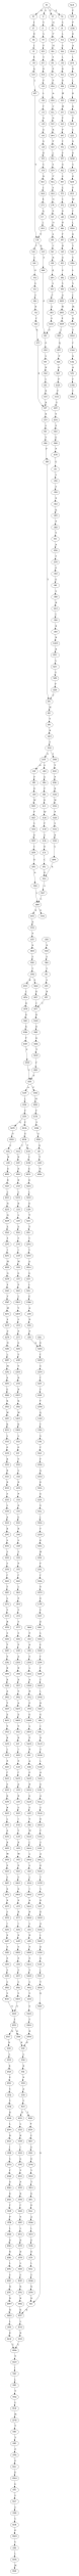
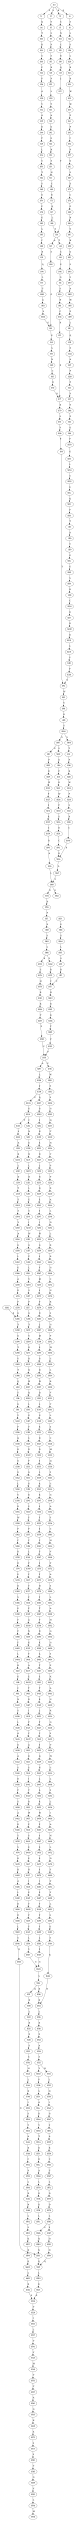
  strict digraph {
    fontname=Merriweather
    node [fontname=Merriweather]
    edge [fontname=Merriweather]
    S0
    S1
    S2
    S3
    S4
    S5
    S6
    S7
    S8
    S9
    S10
    S11
    S12
    S13
    S14
    S15
    S16
    S17
    S18
    S19
    S20
    S21
    S22
    S23
    S24
    S25
    S26
    S27
    S28
    S29
    S30
    S31
    S32
    S33
    S34
    S35
    S36
    S37
    S38
    S39
    S40
    S41
    S42
    S43
    S44
    S45
    S46
    S47
    S48
    S49
    S50
    S51
    S52
    S53
    S54
    S55
    S56
    S57
    S58
    S59
    S60
    S61
    S62
    S63
    S64
    S65
    S66
    S67
    S68
    S69
    S70
    S71
    S72
    S73
    S74
    S75
    S76
    S77
    S78
    S79
    S80
    S81
    S82
    S83
    S84
    S85
    S86
    S87
    S88
    S89
    S90
    S91
    S92
    S93
    S94
    S95
    S96
    S97
    S98
    S99
    S100
    S101
    S102
    S103
    S104
    S105
    S106
    S107
    S108
    S109
    S110
    S111
    S112
    S113
    S114
    S115
    S116
    S117
    S118
    S119
    S120
    S121
    S122
    S123
    S124
    S125
    S126
    S127
    S128
    S129
    S130
    S131
    S132
    S133
    S134
    S135
    S136
    S137
    S138
    S139
    S140
    S141
    S142
    S143
    S144
    S145
    S146
    S147
    S148
    S149
    S150
    S151
    S152
    S153
    S154
    S156
    S157
    S159
    S160
    S158
    S161
    S162
    S163
    S164
    S165
    S166
    S167
    S168
    S169
    S170
    S171
    S172
    S173
    S174
    S175
    S176
    S177
    S178
    S179
    S180
    S181
    S182
    S183
    S184
    S185
    S186
    S187
    S188
    S189
    S190
    S191
    S192
    S193
    S194
    S195
    S196
    S197
    S198
    S199
    S200
    S201
    S202
    S203
    S204
    S205
    S206
    S207
    S208
    S209
    S210
    S211
    S212
    S213
    S214
    S215
    S216
    S217
    S218
    S219
    S220
    S221
    S222
    S223
    S224
    S225
    S226
    S227
    S228
    S229
    S230
    S231
    S232
    S233
    S234
    S235
    S236
    S237
    S238
    S239
    S240
    S241
    S242
    S243
    S244
    S245
    S246
    S247
    S248
    S249
    S250
    S251
    S252
    S253
    S254
    S255
    S256
    S257
    S258
    S259
    S260
    S261
    S262
    S263
    S264
    S265
    S266
    S267
    S268
    S269
    S270
    S271
    S272
    S273
    S274
    S275
    S276
    S277
    S278
    S279
    S280
    S281
    S286
    S283
    S284
    S285
    S282
    S287
    S288
    S289
    S290
    S291
    S292
    S293
    S294
    S295
    S296
    S297
    S298
    S299
    S300
    S301
    S302
    S303
    S304
    S305
    S306
    S307
    S308
    S309
    S310
    S311
    S312
    S313
    S314
    S315
    S316
    S317
    S318
    S319
    S320
    S321
    S322
    S323
    S324
    S325
    S326
    S327
    S328
    S329
    S330
    S331
    S332
    S333
    S334
    S335
    S336
    S337
    S338
    S339
    S340
    S341
    S342
    S343
    S344
    S345
    S346
    S347
    S348
    S349
    S350
    S351
    S352
    S353
    S354
    S355
    S356
    S357
    S358
    S359
    S360
    S361
    S362
    S363
+   S364
    S365
    S366
    S367
    S368
    S369
    S370
    S371
    S372
    S373
    S374
    S375
    S376
    S377
    S378
    S379
    S380
    S381
    S382
    S383
    S384
    S385
    S386
    S387
    S388
    S389
    S390
    S391
    S392
    S393
    S394
    S395
    S396
    S397
    S398
    S399
    S400
    S401
    S402
    S403
    S404
    S405
    S406
    S407
    S408
    S409
    S410
    S411
    S412
    S413
    S414
    S415
    S416
    S417
    S418
    S419
    S420
    S421
    S422
    S423
    S424
    S425
    S426
    S427
    S428
    S429
    S430
    S431
    S432
    S433
    S434
    S435
    S436
    S437
    S438
    S439
    S440
    S441
    S442
    S443
    S444
    S445
    S446
    S447
    S448
    S449
    S450
    S451
    S452
    S453
    S454
    S455
    S456
    S457
    S458
    S459
    S460
    S461
    S462
    S463
    S464
    S465
    S466
    S467
    S468
    S469
    S470
    S471
    S472
    S473
    S474
    S475
    S476
    S477
    S478
    S479
    S480
    S481
    S482
    S483
    S484
    S485
    S486
    S487
    S488
    S489
    S490
    S491
    S492
    S493
    S494
    S495
    S496
    S497
    S498
    S499
    S500
    S501
    S502
    S503
    S504
    S505
    S506
    S507
    S508
    S509
    S510
    S511
    S512
    S513
    S514
    S515
    S516
    S517
    S518
    S519
    S520
    S521
    S522
    S523
    S524
    S525
    S526
    S527
    S528
    S529
    S530
    S531
    S532
    S533
    S534
    S535
    S536
    S537
    S538
    S539
    S540
    S541
    S542
    S543
    S544
    S545
    S546
    S547
    S548
    S549
    S550
    S551
    S552
    S553
    S554
    S555
    S556
    S557
    S558
    S559
    S560
    S561
    S562
    S563
    S564
    S565
    S566
    S567
    S568
    S569
    S570
    S571
    S572
    S573
    S574
    S575
    S576
    S577
    S578
    S579
    S580
    S581
    S582
    S583
    S584
    S585
    S586
    S587
    S588
    S589
    S590
    S591
    S592
    S593
    S594
    S595
    S596
    S597
    S598
    S599
    S600
    S601
    S602
    S0 -> S1 [label=S]
    S0 -> S2 [label=P]
    S0 -> S3 [label=H]
    S0 -> S4 [label=Q]
    S1 -> S5 [label=V]
    S2 -> S6 [label=Q]
    S3 -> S7 [label=S]
    S4 -> S8 [label=S]
    S5 -> S9 [label=S]
    S6 -> S10 [label=T]
    S7 -> S11 [label=N]
    S8 -> S12 [label=L]
    S9 -> S13 [label=P]
    S10 -> S14 [label=H]
    S11 -> S15 [label=C]
    S12 -> S16 [label=S]
    S13 -> S17 [label=S]
    S14 -> S18 [label=S]
    S15 -> S19 [label=R]
    S16 -> S20 [label=L]
    S17 -> S21 [label=R]
    S18 -> S22 [label=P]
    S19 -> S23 [label=Q]
    S20 -> S24 [label=R]
    S21 -> S25 [label=P]
    S22 -> S26 [label=P]
    S23 -> S27 [label=L]
    S24 -> S28 [label=R]
    S25 -> S29 [label=L]
    S26 -> S30 [label=A]
    S27 -> S31 [label=T]
    S28 -> S32 [label=W]
    S29 -> S33 [label=T]
    S30 -> S34 [label=V]
    S31 -> S35 [label=A]
    S31 -> S36 [label=T]
    S32 -> S37 [label=W]
    S33 -> S38 [label=A]
    S34 -> S39 [label=A]
    S35 -> S40 [label=S]
    S36 -> S41 [label=S]
    S37 -> S42 [label=P]
    S38 -> S43 [label=G]
    S39 -> S44 [label=R]
    S40 -> S45 [label=G]
    S41 -> S46 [label=G]
    S42 -> S47 [label=P]
    S43 -> S48 [label=G]
    S44 -> S49 [label=P]
    S45 -> S50 [label=G]
    S46 -> S51 [label=G]
    S47 -> S52 [label=C]
    S48 -> S53 [label=H]
    S49 -> S54 [label=L]
    S50 -> S55 [label=S]
    S51 -> S56 [label=S]
    S52 -> S57 [label=P]
    S53 -> S58 [label=S]
    S54 -> S59 [label=S]
    S55 -> S60 [label=N]
    S56 -> S61 [label=N]
    S57 -> S62 [label=G]
    S58 -> S63 [label=N]
    S59 -> S64 [label=T]
    S60 -> S65 [label=C]
    S61 -> S66 [label=C]
    S62 -> S67 [label=S]
    S63 -> S68 [label=C]
    S64 -> S69 [label=S]
    S65 -> S70 [label=R]
    S66 -> S71 [label=R]
    S67 -> S72 [label=E]
    S68 -> S73 [label=R]
    S69 -> S74 [label=G]
    S70 -> S75 [label=R]
    S71 -> S75 [label=R]
    S72 -> S76 [label=C]
    S73 -> S77 [label=Q]
    S74 -> S78 [label=P]
    S75 -> S79 [label=K]
    S76 -> S80 [label=G]
    S77 -> S81 [label=L]
    S78 -> S82 [label=G]
    S79 -> S83 [label=S]
    S80 -> S84 [label=N]
    S81 -> S31 [label=T]
    S82 -> S85 [label=S]
    S83 -> S86 [label=V]
    S84 -> S87 [label=T]
    S85 -> S88 [label=C]
    S86 -> S89 [label=P]
    S87 -> S90 [label=H]
    S88 -> S91 [label=R]
    S89 -> S92 [label=T]
    S90 -> S93 [label=G]
    S91 -> S94 [label=Q]
    S92 -> S95 [label=W]
    S93 -> S96 [label=S]
    S94 -> S97 [label=L]
    S95 -> S98 [label=V]
    S96 -> S99 [label=S]
    S97 -> S100 [label=T]
    S98 -> S101 [label=K]
    S99 -> S102 [label=A]
    S100 -> S103 [label=A]
    S101 -> S104 [label=S]
    S102 -> S105 [label=W]
    S103 -> S106 [label=S]
    S104 -> S107 [label=G]
    S104 -> S108 [label=S]
    S105 -> S109 [label=P]
    S106 -> S45 [label=G]
    S107 -> S110 [label=S]
    S107 -> S111 [label=G]
    S108 -> S112 [label=T]
    S109 -> S113 [label=L]
    S110 -> S114 [label=G]
    S111 -> S115 [label=P]
    S112 -> S116 [label=P]
    S113 -> S117 [label=Q]
    S114 -> S118 [label=P]
    S115 -> S119 [label=R]
    S116 -> S120 [label=K]
    S117 -> S121 [label=P]
    S118 -> S122 [label=K]
    S119 -> S123 [label=W]
    S120 -> S124 [label=W]
    S121 -> S125 [label=A]
    S122 -> S126 [label=W]
    S123 -> S127 [label=P]
    S124 -> S128 [label=P]
    S125 -> S129 [label=P]
    S126 -> S130 [label=P]
    S127 -> S131 [label=S]
    S128 -> S132 [label=S]
    S129 -> S133 [label=P]
    S130 -> S134 [label=S]
    S131 -> S135 [label=R]
    S132 -> S136 [label=R]
    S133 -> S137 [label=V]
    S134 -> S138 [label=R]
    S135 -> S139 [label=C]
    S136 -> S140 [label=C]
    S137 -> S141 [label=T]
    S138 -> S142 [label=C]
    S139 -> S143 [label=R]
    S140 -> S144 [label=R]
    S141 -> S145 [label=P]
    S142 -> S144 [label=R]
    S143 -> S146 [label=A]
    S144 -> S147 [label=A]
    S145 -> S148 [label=G]
    S146 -> S149 [label=L]
    S147 -> S149 [label=L]
    S148 -> S150 [label=P]
    S149 -> S151 [label=E]
    S149 -> S152 [label=G]
    S150 -> S153 [label=G]
    S151 -> S154 [label=D]
    S153 -> S156 [label=L]
    S154 -> S157 [label=P]
    S156 -> S159 [label=S]
    S157 -> S160 [label=E]
    S159 -> S162 [label=E]
    S160 -> S163 [label=S]
    S158 -> S161 [label=E]
    S161 -> S164 [label=S]
    S162 -> S165 [label=Q]
    S163 -> S166 [label=L]
    S164 -> S167 [label=L]
    S165 -> S168 [label=P]
    S166 -> S169 [label=S]
    S166 -> S170 [label=R]
    S167 -> S171 [label=S]
    S168 -> S172 [label=T]
    S169 -> S173 [label=R]
    S170 -> S174 [label=C]
    S171 -> S175 [label=R]
    S172 -> S176 [label=A]
    S173 -> S177 [label=C]
    S174 -> S178 [label=H]
    S175 -> S177 [label=C]
    S176 -> S179 [label=S]
    S177 -> S180 [label=H]
    S178 -> S181 [label=R]
    S179 -> S182 [label=G]
    S180 -> S183 [label=R]
    S181 -> S184 [label=K]
    S182 -> S185 [label=G]
    S183 -> S186 [label=K]
    S184 -> S187 [label=T]
    S185 -> S188 [label=S]
    S186 -> S189 [label=T]
    S187 -> S190 [label=P]
    S188 -> S191 [label=H]
    S189 -> S192 [label=P]
    S190 -> S193 [label=P]
    S191 -> S194 [label=C]
    S192 -> S193 [label=P]
    S193 -> S195 [label=A]
    S193 -> S196 [label=P]
    S194 -> S197 [label=R]
    S195 -> S198 [label=L]
    S196 -> S199 [label=W]
    S197 -> S200 [label=R]
    S198 -> S201 [label=P]
    S199 -> S202 [label=P]
    S200 -> S203 [label=K]
    S201 -> S204 [label=P]
    S201 -> S205 [label=Q]
    S202 -> S206 [label=S]
    S203 -> S207 [label=S]
    S204 -> S208 [label=G]
    S205 -> S209 [label=G]
    S206 -> S210 [label=G]
    S207 -> S211 [label=V]
    S208 -> S212 [label=C]
    S208 -> S213 [label=T]
    S209 -> S214 [label=S]
    S210 -> S215 [label=Q]
    S211 -> S216 [label=P]
    S212 -> S217 [label=N]
    S213 -> S218 [label=S]
    S214 -> S219 [label=N]
    S215 -> S220 [label=T]
    S216 -> S92 [label=T]
    S217 -> S221 [label=E]
    S218 -> S222 [label=E]
    S219 -> S223 [label=E]
    S220 -> S224 [label=N]
    S221 -> S225 [label=N]
    S222 -> S226 [label=R]
    S223 -> S227 [label=N]
+   S224 -> S228 [label=V]
    S225 -> S229 [label=L]
    S226 -> S230 [label=L]
    S227 -> S231 [label=L]
    S228 -> S232 [label=P]
    S229 -> S233 [label=N]
    S230 -> S234 [label=D]
    S231 -> S235 [label=N]
    S232 -> S236 [label=P]
    S233 -> S237 [label=L]
    S234 -> S238 [label=T]
    S235 -> S239 [label=Q]
    S236 -> S240 [label=R]
    S237 -> S241 [label=E]
    S238 -> S242 [label=T]
    S239 -> S243 [label=E]
    S240 -> S244 [label=A]
    S241 -> S245 [label=S]
    S242 -> S246 [label=S]
    S243 -> S247 [label=S]
    S244 -> S248 [label=L]
    S245 -> S249 [label=I]
    S246 -> S250 [label=V]
    S247 -> S251 [label=I]
    S248 -> S252 [label=D]
    S249 -> S253 [label=W]
    S250 -> S254 [label=A]
    S251 -> S255 [label=W]
    S252 -> S256 [label=L]
    S253 -> S257 [label=G]
    S254 -> S258 [label=G]
    S255 -> S259 [label=G]
    S256 -> S260 [label=R]
    S257 -> S261 [label=P]
    S258 -> S262 [label=L]
    S259 -> S263 [label=S]
    S260 -> S264 [label=R]
    S261 -> S265 [label=L]
    S262 -> S266 [label=G]
    S263 -> S267 [label=V]
    S264 -> S268 [label=G]
    S265 -> S269 [label=V]
    S266 -> S270 [label=A]
    S267 -> S271 [label=M]
    S268 -> S272 [label=C]
    S269 -> S273 [label=S]
    S270 -> S274 [label=D]
    S271 -> S275 [label=S]
    S272 -> S276 [label=G]
    S273 -> S277 [label=P]
    S274 -> S278 [label=P]
    S275 -> S279 [label=T]
    S276 -> S280 [label=R]
    S277 -> S281 [label=G]
    S278 -> S286 [label=G]
    S279 -> S283 [label=N]
    S280 -> S284 [label=S]
    S281 -> S285 [label=T]
    S286 -> S290 [label=T]
    S283 -> S287 [label=L]
    S284 -> S288 [label=G]
    S285 -> S289 [label=V]
    S282 -> S286 [label=R]
    S287 -> S291 [label=M]
    S288 -> S292 [label=P]
    S289 -> S293 [label=D]
    S290 -> S294 [label=G]
    S291 -> S295 [label=E]
    S292 -> S296 [label=W]
    S293 -> S297 [label=R]
    S294 -> S298 [label=T]
    S295 -> S299 [label=G]
    S296 -> S300 [label=C]
    S297 -> S301 [label=Q]
    S298 -> S302 [label=V]
    S299 -> S303 [label=Q]
    S300 -> S304 [label=L]
    S301 -> S305 [label=W]
    S302 -> S306 [label=T]
    S303 -> S307 [label=W]
    S304 -> S308 [label=R]
    S305 -> S309 [label=Q]
    S306 -> S310 [label=Q]
    S307 -> S311 [label=Q]
    S308 -> S312 [label=V]
    S309 -> S313 [label=L]
    S310 -> S314 [label=S]
    S311 -> S315 [label=L]
    S312 -> S316 [label=V]
    S313 -> S317 [label=G]
    S314 -> S318 [label=G]
    S315 -> S319 [label=G]
    S316 -> S320 [label=L]
    S317 -> S321 [label=V]
    S318 -> S322 [label=V]
    S319 -> S323 [label=K]
    S320 -> S324 [label=S]
    S321 -> S325 [label=S]
    S322 -> S326 [label=P]
    S323 -> S327 [label=N]
    S324 -> S328 [label=C]
    S325 -> S329 [label=D]
    S326 -> S330 [label=Q]
    S327 -> S331 [label=D]
    S328 -> S332 [label=M]
    S329 -> S333 [label=P]
    S330 -> S334 [label=R]
    S331 -> S335 [label=S]
    S332 -> S336 [label=Q]
    S333 -> S337 [label=A]
    S334 -> S338 [label=G]
    S335 -> S339 [label=L]
    S336 -> S340 [label=S]
    S337 -> S341 [label=G]
    S338 -> S342 [label=G]
    S339 -> S343 [label=A]
    S340 -> S344 [label=C]
    S341 -> S345 [label=R]
    S342 -> S346 [label=L]
    S343 -> S347 [label=K]
    S344 -> S348 [label=G]
    S345 -> S349 [label=S]
    S346 -> S350 [label=V]
    S347 -> S351 [label=S]
    S348 -> S352 [label=A]
    S349 -> S353 [label=F]
    S350 -> S354 [label=K]
    S351 -> S355 [label=F]
    S352 -> S356 [label=F]
    S353 -> S357 [label=P]
    S354 -> S358 [label=W]
    S355 -> S359 [label=S]
    S356 -> S360 [label=C]
    S357 -> S361 [label=C]
    S358 -> S362 [label=P]
    S359 -> S363 [label=C]
+   S360 -> S364 [label=H]
    S361 -> S365 [label=L]
    S362 -> S366 [label=C]
    S363 -> S367 [label=T]
+   S364 -> S368 [label=V]
    S365 -> S369 [label=P]
    S366 -> S370 [label=R]
    S367 -> S371 [label=S]
    S368 -> S372 [label=P]
    S369 -> S373 [label=F]
    S370 -> S374 [label=D]
    S371 -> S375 [label=F]
    S372 -> S376 [label=A]
    S373 -> S377 [label=Y]
    S374 -> S378 [label=E]
    S375 -> S379 [label=H]
    S376 -> S380 [label=S]
    S377 -> S381 [label=F]
    S378 -> S382 [label=D]
    S379 -> S383 [label=F]
    S380 -> S384 [label=L]
    S381 -> S385 [label=P]
    S382 -> S386 [label=S]
    S383 -> S387 [label=T]
    S384 -> S388 [label=A]
    S385 -> S389 [label=A]
    S386 -> S390 [label=E]
    S387 -> S391 [label=T]
    S388 -> S392 [label=H]
    S389 -> S393 [label=N]
    S390 -> S394 [label=F]
    S391 -> S395 [label=N]
    S392 -> S396 [label=G]
    S393 -> S397 [label=K]
    S394 -> S398 [label=P]
    S395 -> S399 [label=K]
    S396 -> S400 [label=G]
    S397 -> S401 [label=T]
    S398 -> S402 [label=F]
    S399 -> S403 [label=A]
    S400 -> S404 [label=S]
    S401 -> S405 [label=A]
    S402 -> S406 [label=L]
    S403 -> S407 [label=T]
    S404 -> S408 [label=P]
    S405 -> S409 [label=E]
    S406 -> S410 [label=H]
    S407 -> S411 [label=E]
    S408 -> S412 [label=K]
    S409 -> S413 [label=T]
    S410 -> S414 [label=G]
    S411 -> S415 [label=T]
    S412 -> S416 [label=A]
    S413 -> S417 [label=R]
    S414 -> S418 [label=C]
    S415 -> S419 [label=R]
    S416 -> S420 [label=G]
    S417 -> S421 [label=I]
    S418 -> S422 [label=N]
    S419 -> S423 [label=L]
    S420 -> S424 [label=R]
    S421 -> S425 [label=P]
    S422 -> S426 [label=S]
    S423 -> S427 [label=P]
    S424 -> S428 [label=G]
    S425 -> S429 [label=C]
    S426 -> S430 [label=L]
    S427 -> S431 [label=C]
    S428 -> S432 [label=S]
    S429 -> S433 [label=A]
    S430 -> S434 [label=A]
    S431 -> S435 [label=S]
    S432 -> S436 [label=T]
    S433 -> S437 [label=R]
    S434 -> S438 [label=G]
    S435 -> S439 [label=Q]
    S436 -> S440 [label=W]
    S437 -> S441 [label=S]
    S438 -> S442 [label=A]
    S439 -> S443 [label=N]
    S440 -> S444 [label=C]
    S441 -> S445 [label=I]
    S442 -> S446 [label=S]
    S443 -> S447 [label=L]
    S444 -> S448 [label=L]
    S445 -> S449 [label=V]
    S446 -> S450 [label=R]
    S447 -> S451 [label=A]
    S448 -> S452 [label=S]
    S449 -> S453 [label=R]
    S450 -> S454 [label=P]
    S451 -> S455 [label=R]
    S452 -> S456 [label=L]
    S453 -> S457 [label=W]
    S454 -> S458 [label=S]
    S455 -> S459 [label=W]
    S456 -> S460 [label=I]
    S457 -> S461 [label=P]
    S458 -> S462 [label=A]
    S459 -> S463 [label=P]
    S460 -> S464 [label=A]
    S461 -> S465 [label=S]
    S462 -> S466 [label=D]
    S463 -> S467 [label=S]
    S464 -> S468 [label=N]
    S465 -> S469 [label=E]
    S466 -> S470 [label=Y]
    S467 -> S471 [label=E]
    S468 -> S472 [label=L]
    S469 -> S473 [label=E]
    S470 -> S474 [label=S]
    S471 -> S475 [label=E]
    S472 -> S476 [label=D]
    S473 -> S477 [label=H]
    S474 -> S478 [label=K]
    S475 -> S479 [label=S]
    S476 -> S480 [label=F]
    S477 -> S481 [label=I]
    S478 -> S482 [label=H]
    S479 -> S483 [label=I]
    S480 -> S484 [label=P]
    S481 -> S485 [label=E]
    S482 -> S486 [label=A]
    S483 -> S487 [label=E]
    S484 -> S488 [label=F]
    S485 -> S489 [label=Y]
    S486 -> S490 [label=L]
    S487 -> S491 [label=Y]
    S488 -> S492 [label=L]
    S489 -> S493 [label=P]
    S490 -> S494 [label=D]
    S491 -> S495 [label=P]
    S492 -> S496 [label=S]
    S493 -> S497 [label=F]
    S494 -> S498 [label=D]
    S495 -> S499 [label=F]
    S496 -> S500 [label=G]
    S497 -> S501 [label=L]
    S498 -> S502 [label=L]
    S499 -> S503 [label=L]
    S500 -> S504 [label=S]
    S501 -> S505 [label=S]
    S502 -> S506 [label=S]
    S503 -> S507 [label=S]
    S504 -> S508 [label=K]
    S505 -> S509 [label=G]
    S506 -> S510 [label=Q]
    S507 -> S509 [label=G]
    S508 -> S511 [label=N]
    S509 -> S512 [label=S]
    S510 -> S513 [label=N]
    S511 -> S514 [label=L]
    S512 -> S515 [label=Q]
    S512 -> S516 [label=K]
    S513 -> S517 [label=Q]
    S514 -> S518 [label=K]
    S515 -> S519 [label=N]
    S516 -> S511 [label=N]
    S517 -> S520 [label=L]
    S518 -> S521 [label=E]
    S519 -> S522 [label=L]
    S520 -> S523 [label=K]
    S521 -> S524 [label=A]
    S522 -> S525 [label=K]
    S523 -> S526 [label=E]
    S524 -> S527 [label=S]
    S525 -> S528 [label=E]
    S526 -> S529 [label=T]
    S527 -> S530 [label=Y]
    S527 -> S531 [label=H]
    S528 -> S532 [label=S]
    S529 -> S533 [label=I]
    S530 -> S534 [label=P]
    S531 -> S535 [label=L]
    S532 -> S536 [label=S]
    S533 -> S537 [label=L]
    S534 -> S538 [label=S]
    S535 -> S539 [label=N]
    S536 -> S540 [label=H]
    S537 -> S541 [label=T]
    S538 -> S542 [label=A]
    S539 -> S543 [label=I]
    S540 -> S544 [label=L]
    S541 -> S545 [label=V]
    S542 -> S546 [label=D]
    S543 -> S547 [label=G]
    S544 -> S548 [label=N]
    S545 -> S549 [label=M]
    S546 -> S550 [label=Y]
    S547 -> S551 [label=F]
    S548 -> S552 [label=I]
    S549 -> S553 [label=T]
    S550 -> S554 [label=T]
    S551 -> S555 [label=A]
    S552 -> S556 [label=S]
    S553 -> S557 [label=T]
    S554 -> S558 [label=K]
    S555 -> S559 [label=K]
    S556 -> S560 [label=Y]
    S557 -> S561 [label=A]
    S558 -> S562 [label=R]
    S559 -> S563 [label=C]
    S560 -> S564 [label=A]
    S561 -> S565 [label=G]
    S562 -> S566 [label=A]
    S563 -> S567 [label=T]
    S564 -> S568 [label=K]
    S565 -> S569 [label=K]
    S566 -> S570 [label=L]
    S567 -> S571 [label=L]
    S568 -> S572 [label=C]
    S569 -> S573 [label=E]
    S570 -> S574 [label=D]
    S571 -> S575 [label=D]
    S572 -> S576 [label=P]
    S573 -> S577 [label=S]
    S574 -> S578 [label=D]
    S575 -> S579 [label=D]
    S576 -> S580 [label=L]
    S577 -> S581 [label=S]
    S578 -> S582 [label=L]
    S579 -> S583 [label=L]
    S580 -> S584 [label=D]
    S581 -> S585 [label=V]
-   S582 -> S586 [label=S]
+   S583 -> S586 [label=S]
    S583 -> S587 [label=S]
    S584 -> S588 [label=N]
    S585 -> S589 [label=G]
    S586 -> S590 [label=Q]
    S587 -> S591 [label=Q]
    S588 -> S592 [label=L]
    S589 -> S593 [label=V]
    S590 -> S513 [label=N]
    S591 -> S594 [label=N]
    S592 -> S595 [label=S]
    S593 -> S596 [label=L]
    S594 -> S517 [label=Q]
    S595 -> S597 [label=Q]
    S596 -> S598 [label=M]
    S597 -> S599 [label=N]
    S599 -> S600 [label=Q]
    S600 -> S601 [label=L]
    S601 -> S602 [label=K]
    S602 -> S526 [label=E]
  }
